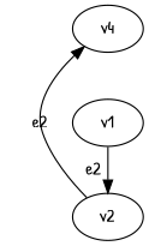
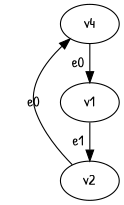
  digraph {
    fontname="Patrick Hand"
    rankdir=LR
    node [fontname="Patrick Hand" player=0]
    edge [fontname="Patrick Hand"]
    n1 [label=v4]
    v1 [player=1]
    v2
-   v1 -> v2 [constraint="exists w. time = 5*w + 1" label=e2]
-   v2 -> n1 [constraint="exists y. time = 2*y + 0" label=e2]
+   n1 -> v1 [constraint="exists z. time = 3*z + 2" label=e0]
+   v1 -> v2 [constraint="exists w. time = 5*w + 1" label=e1]
+   v2 -> n1 [constraint="exists y. time = 2*y + 0" label=e0]
  }
